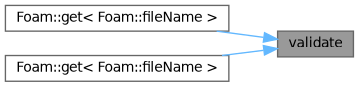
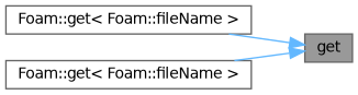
  digraph {
    rankdir=RL
    node [color=grey40 fillcolor=white fontname=Helvetica fontsize=10 shape=box style=filled]
    edge [color=steelblue1 dir=back fontname=Helvetica fontsize=10 labelfontname=Helvetica labelfontsize=10 style=solid]
-   n1 [color=gray40 fillcolor=grey60 fontcolor=black height=0.2 label=validate width=0.4]
+   n1 [color=gray40 fillcolor=grey60 fontcolor=black height=0.2 label=get width=0.4]
    n2 [height=0.2 label="Foam::get\< Foam::fileName \>" width=0.4]
    n3 [height=0.2 label="Foam::get\< Foam::fileName \>" width=0.4]
    n1 -> n2
    n1 -> n3
  }
